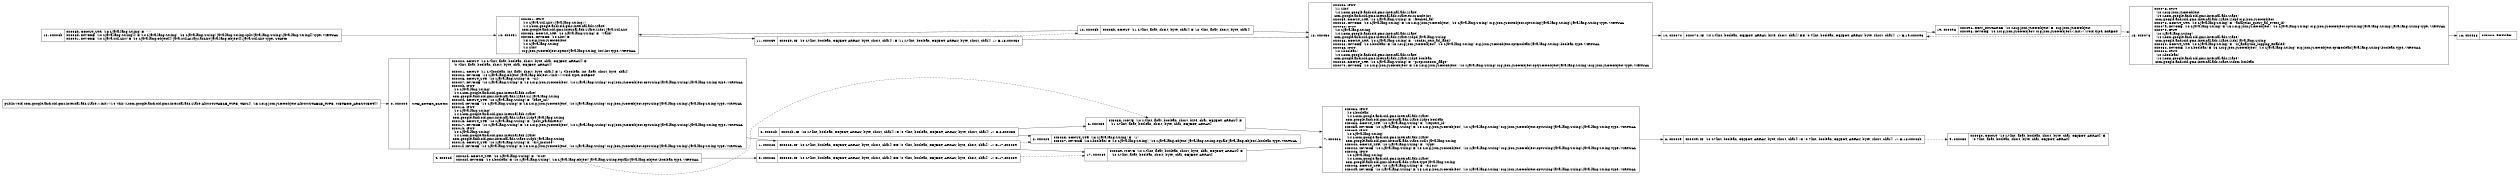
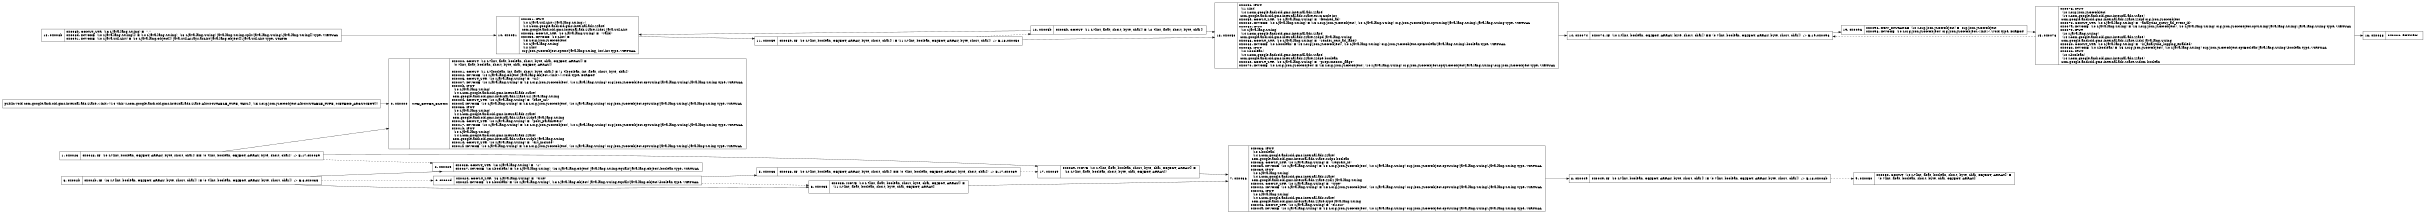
  digraph {
    rankdir=LR
    node [shape=record]
-   n1 [label="{0\:\ 0x0000|MTH_ENTER_BLOCK\l|0x0000: CONST  (r2 I:?[int, float, boolean, short, byte, char, OBJECT, ARRAY]) = \l  (0 ?[int, float, boolean, short, byte, char, OBJECT, ARRAY])\l \l0x0001: CONST  (r1 I:?[boolean, int, float, short, byte, char]) = (1 ?[boolean, int, float, short, byte, char]) \l0x0002: INVOKE  (r4 I:java.lang.Object) java.lang.Object.\<init\>():void type: DIRECT \l0x0005: CONST_STR  (r0 I:java.lang.String) =  \"url\" \l0x0007: INVOKE  (r0 I:java.lang.String) = (r5 I:org.json.JSONObject), (r0 I:java.lang.String) org.json.JSONObject.optString(java.lang.String):java.lang.String type: VIRTUAL \l0x000b: IPUT  \l  (r0 I:java.lang.String)\l  (r4 I:com.google.android.gms.internal.ads.zzase)\l com.google.android.gms.internal.ads.zzase.url java.lang.String \l0x000d: CONST_STR  (r0 I:java.lang.String) =  \"base_uri\" \l0x000f: INVOKE  (r0 I:java.lang.String) = (r5 I:org.json.JSONObject), (r0 I:java.lang.String) org.json.JSONObject.optString(java.lang.String):java.lang.String type: VIRTUAL \l0x0013: IPUT  \l  (r0 I:java.lang.String)\l  (r4 I:com.google.android.gms.internal.ads.zzase)\l com.google.android.gms.internal.ads.zzase.zzdpa java.lang.String \l0x0015: CONST_STR  (r0 I:java.lang.String) =  \"post_parameters\" \l0x0017: INVOKE  (r0 I:java.lang.String) = (r5 I:org.json.JSONObject), (r0 I:java.lang.String) org.json.JSONObject.optString(java.lang.String):java.lang.String type: VIRTUAL \l0x001b: IPUT  \l  (r0 I:java.lang.String)\l  (r4 I:com.google.android.gms.internal.ads.zzase)\l com.google.android.gms.internal.ads.zzase.zzdpb java.lang.String \l0x001d: CONST_STR  (r0 I:java.lang.String) =  \"drt_include\" \l0x001f: INVOKE  (r0 I:java.lang.String) = (r5 I:org.json.JSONObject), (r0 I:java.lang.String) org.json.JSONObject.optString(java.lang.String):java.lang.String type: VIRTUAL \l}"]
+   n1 [label="{0\:\ 0x0000|MTH_ENTER_BLOCK\l|0x0000: CONST  (r2 I:?[int, float, boolean, short, byte, char, OBJECT, ARRAY]) = \l  (0 ?[int, float, boolean, short, byte, char, OBJECT, ARRAY])\l \l0x0001: CONST  (r1 I:?[boolean, int, float, short, byte, char]) = (1 ?[boolean, int, float, short, byte, char]) \l0x0002: INVOKE  (r4 I:java.lang.Object) java.lang.Object.\<init\>():void type: DIRECT \l0x0005: CONST_STR  (r0 I:java.lang.String) =  \"url\" \l0x0007: INVOKE  (r0 I:java.lang.String) = (r5 I:org.json.JSONObject), (r0 I:java.lang.String) org.json.JSONObject.optString(java.lang.String):java.lang.String type: VIRTUAL \l0x000b: IPUT  \l  (r0 I:java.lang.String)\l  (r4 I:com.google.android.gms.internal.ads.zzase)\l com.google.android.gms.internal.ads.zzase.url java.lang.String \l0x000d: CONST_STR  (r0 I:java.lang.String) =  \"base_uri\" \l0x000f: INVOKE  (r0 I:java.lang.String) = (r5 I:org.json.JSONObject), (r0 I:java.lang.String) org.json.JSONObject.optString(java.lang.String):java.lang.String type: VIRTUAL \l0x0033: IPUT  \l  (r0 I:java.lang.String)\l  (r4 I:com.google.android.gms.internal.ads.zzase)\l com.google.android.gms.internal.ads.zzase.zzdpa java.lang.String \l0x0015: CONST_STR  (r0 I:java.lang.String) =  \"post_parameters\" \l0x0017: INVOKE  (r0 I:java.lang.String) = (r5 I:org.json.JSONObject), (r0 I:java.lang.String) org.json.JSONObject.optString(java.lang.String):java.lang.String type: VIRTUAL \l0x001b: IPUT  \l  (r0 I:java.lang.String)\l  (r4 I:com.google.android.gms.internal.ads.zzase)\l com.google.android.gms.internal.ads.zzase.zzdpb java.lang.String \l0x001d: CONST_STR  (r0 I:java.lang.String) =  \"drt_include\" \l0x001f: INVOKE  (r0 I:java.lang.String) = (r5 I:org.json.JSONObject), (r0 I:java.lang.String) org.json.JSONObject.optString(java.lang.String):java.lang.String type: VIRTUAL \l}"]
    n2 [label="{1\:\ 0x0023|0x0023: IF  (r0 I:?[int, boolean, OBJECT, ARRAY, byte, short, char]) == (0 ?[int, boolean, OBJECT, ARRAY, byte, short, char])  \-\> B:17:0x0089 \l}"]
    n3 [label="{2\:\ 0x0025|0x0025: CONST_STR  (r3 I:java.lang.String) =  \"1\" \l0x0027: INVOKE  (r3 I:boolean) = (r0 I:java.lang.String), (r3 I:java.lang.Object) java.lang.String.equals(java.lang.Object):boolean type: VIRTUAL \l}"]
    n4 [label="{17\:\ 0x0089|0x0089: MOVE  (r0 I:?[int, float, boolean, short, byte, char, OBJECT, ARRAY]) = \l  (r2 I:?[int, float, boolean, short, byte, char, OBJECT, ARRAY])\l \l}"]
    n5 [label="{7\:\ 0x0036|0x0036: IPUT  \l  (r0 I:boolean)\l  (r4 I:com.google.android.gms.internal.ads.zzase)\l com.google.android.gms.internal.ads.zzase.zzdpc boolean \l0x0038: CONST_STR  (r0 I:java.lang.String) =  \"request_id\" \l0x003a: INVOKE  (r0 I:java.lang.String) = (r5 I:org.json.JSONObject), (r0 I:java.lang.String) org.json.JSONObject.optString(java.lang.String):java.lang.String type: VIRTUAL \l0x003e: IPUT  \l  (r0 I:java.lang.String)\l  (r4 I:com.google.android.gms.internal.ads.zzase)\l com.google.android.gms.internal.ads.zzase.zzdlz java.lang.String \l0x0040: CONST_STR  (r0 I:java.lang.String) =  \"type\" \l0x0042: INVOKE  (r0 I:java.lang.String) = (r5 I:org.json.JSONObject), (r0 I:java.lang.String) org.json.JSONObject.optString(java.lang.String):java.lang.String type: VIRTUAL \l0x0046: IPUT  \l  (r0 I:java.lang.String)\l  (r4 I:com.google.android.gms.internal.ads.zzase)\l com.google.android.gms.internal.ads.zzase.type java.lang.String \l0x0048: CONST_STR  (r0 I:java.lang.String) =  \"errors\" \l0x004a: INVOKE  (r0 I:java.lang.String) = (r5 I:org.json.JSONObject), (r0 I:java.lang.String) org.json.JSONObject.optString(java.lang.String):java.lang.String type: VIRTUAL \l}"]
    n6 [label="{3\:\ 0x002b|0x002b: IF  (r3 I:?[int, boolean, OBJECT, ARRAY, byte, short, char]) != (0 ?[int, boolean, OBJECT, ARRAY, byte, short, char])  \-\> B:6:0x0035 \l}"]
    n7 [label="{4\:\ 0x002d|0x002d: CONST_STR  (r3 I:java.lang.String) =  \"true\" \l0x002f: INVOKE  (r0 I:boolean) = (r0 I:java.lang.String), (r3 I:java.lang.Object) java.lang.String.equals(java.lang.Object):boolean type: VIRTUAL \l}"]
    n8 [label="{6\:\ 0x0035|0x0035: MOVE  (r0 I:?[int, float, boolean, short, byte, char, OBJECT, ARRAY]) = \l  (r1 I:?[int, float, boolean, short, byte, char, OBJECT, ARRAY])\l \l}"]
    n9 [label="{5\:\ 0x0033|0x0033: IF  (r0 I:?[int, boolean, OBJECT, ARRAY, byte, short, char]) == (0 ?[int, boolean, OBJECT, ARRAY, byte, short, char])  \-\> B:17:0x0089 \l}"]
    n10 [label="{8\:\ 0x004e|0x004e: IF  (r0 I:?[int, boolean, OBJECT, ARRAY, byte, short, char]) != (0 ?[int, boolean, OBJECT, ARRAY, byte, short, char])  \-\> B:18:0x008b \l}"]
    n11 [label="{9\:\ 0x0050|0x0050: CONST  (r0 I:?[int, float, boolean, short, byte, char, OBJECT, ARRAY]) = \l  (0 ?[int, float, boolean, short, byte, char, OBJECT, ARRAY])\l \l}"]
    n12 [label="{18\:\ 0x008b|0x008b: CONST_STR  (r3 I:java.lang.String) =  \",\" \l0x008d: INVOKE  (r0 I:java.lang.String[]) = (r0 I:java.lang.String), (r3 I:java.lang.String) java.lang.String.split(java.lang.String):java.lang.String[] type: VIRTUAL \l0x0091: INVOKE  (r0 I:java.util.List) = (r0 I:java.lang.Object[]) java.util.Arrays.asList(java.lang.Object[]):java.util.List type: STATIC \l}"]
    n13 [label="{10\:\ 0x0051|0x0051: IPUT  \l  (r0 I:java.util.List\<java.lang.String\>)\l  (r4 I:com.google.android.gms.internal.ads.zzase)\l com.google.android.gms.internal.ads.zzase.zzdoz java.util.List \l0x0053: CONST_STR  (r0 I:java.lang.String) =  \"valid\" \l0x0055: INVOKE  (r0 I:int) = \l  (r5 I:org.json.JSONObject)\l  (r0 I:java.lang.String)\l  (r2 I:int)\l org.json.JSONObject.optInt(java.lang.String, int):int type: VIRTUAL \l}"]
    n14 [label="{11\:\ 0x0059|0x0059: IF  (r0 I:?[int, boolean, OBJECT, ARRAY, byte, short, char]) != (r1 I:?[int, boolean, OBJECT, ARRAY, byte, short, char])  \-\> B:13:0x005c \l}"]
    n15 [label="{12\:\ 0x005b|0x005b: CONST  (r1 I:?[int, float, short, byte, char]) = (\-2 ?[int, float, short, byte, char]) \l}"]
    n16 [label="{13\:\ 0x005c|0x005c: IPUT  \l  (r1 I:int)\l  (r4 I:com.google.android.gms.internal.ads.zzase)\l com.google.android.gms.internal.ads.zzase.errorCode int \l0x005e: CONST_STR  (r0 I:java.lang.String) =  \"fetched_ad\" \l0x0060: INVOKE  (r0 I:java.lang.String) = (r5 I:org.json.JSONObject), (r0 I:java.lang.String) org.json.JSONObject.optString(java.lang.String):java.lang.String type: VIRTUAL \l0x0064: IPUT  \l  (r0 I:java.lang.String)\l  (r4 I:com.google.android.gms.internal.ads.zzase)\l com.google.android.gms.internal.ads.zzase.zzdpd java.lang.String \l0x0066: CONST_STR  (r0 I:java.lang.String) =  \"render_test_ad_label\" \l0x0068: INVOKE  (r0 I:boolean) = (r5 I:org.json.JSONObject), (r0 I:java.lang.String) org.json.JSONObject.optBoolean(java.lang.String):boolean type: VIRTUAL \l0x006c: IPUT  \l  (r0 I:boolean)\l  (r4 I:com.google.android.gms.internal.ads.zzase)\l com.google.android.gms.internal.ads.zzase.zzdpe boolean \l0x006e: CONST_STR  (r0 I:java.lang.String) =  \"preprocessor_flags\" \l0x0070: INVOKE  (r0 I:org.json.JSONObject) = (r5 I:org.json.JSONObject), (r0 I:java.lang.String) org.json.JSONObject.optJSONObject(java.lang.String):org.json.JSONObject type: VIRTUAL \l}"]
    n17 [label="{14\:\ 0x0074|0x0074: IF  (r0 I:?[int, boolean, OBJECT, ARRAY, byte, short, char]) == (0 ?[int, boolean, OBJECT, ARRAY, byte, short, char])  \-\> B:19:0x0096 \l}"]
    n18 [label="{19\:\ 0x0096|0x0096: NEW_INSTANCE  (r0 I:org.json.JSONObject) =  org.json.JSONObject \l0x0098: INVOKE  (r0 I:org.json.JSONObject) org.json.JSONObject.\<init\>():void type: DIRECT \l}"]
    n19 [label="{15\:\ 0x0076|0x0076: IPUT  \l  (r0 I:org.json.JSONObject)\l  (r4 I:com.google.android.gms.internal.ads.zzase)\l com.google.android.gms.internal.ads.zzase.zzdpf org.json.JSONObject \l0x0078: CONST_STR  (r0 I:java.lang.String) =  \"analytics_query_ad_event_id\" \l0x007a: INVOKE  (r0 I:java.lang.String) = (r5 I:org.json.JSONObject), (r0 I:java.lang.String) org.json.JSONObject.optString(java.lang.String):java.lang.String type: VIRTUAL \l0x007e: IPUT  \l  (r0 I:java.lang.String)\l  (r4 I:com.google.android.gms.internal.ads.zzase)\l com.google.android.gms.internal.ads.zzase.zzdol java.lang.String \l0x0080: CONST_STR  (r0 I:java.lang.String) =  \"is_analytics_logging_enabled\" \l0x0082: INVOKE  (r0 I:boolean) = (r5 I:org.json.JSONObject), (r0 I:java.lang.String) org.json.JSONObject.optBoolean(java.lang.String):boolean type: VIRTUAL \l0x0086: IPUT  \l  (r0 I:boolean)\l  (r4 I:com.google.android.gms.internal.ads.zzase)\l com.google.android.gms.internal.ads.zzase.zzdom boolean \l}"]
    n20 [label="{16\:\ 0x0088|0x0088: RETURN   \l}"]
    n21 [label="{public void com.google.android.gms.internal.ads.zzase.\<init\>((r4 'this' I:com.google.android.gms.internal.ads.zzase A[IMMUTABLE_TYPE, THIS]), (r5 I:org.json.JSONObject A[IMMUTABLE_TYPE, METHOD_ARGUMENT])) }"]
-   n1 -> n2
+   n2 -> n1
    n2 -> n3 [style=dashed]
    n2 -> n4
    n4 -> n5
    n5 -> n10
    n6 -> n3
+   n6 -> n7 [style=dashed]
    n6 -> n8
    n7 -> n8 [style=dashed]
    n7 -> n9
    n8 -> n5
    n9 -> n4 [style=dashed]
    n10 -> n11 [style=dashed]
    n12 -> n13
    n13 -> n14
    n14 -> n15 [style=dashed]
    n14 -> n16
    n15 -> n13
    n15 -> n16
    n16 -> n17
    n17 -> n18
    n18 -> n19
    n19 -> n17 [style=dashed]
    n19 -> n20
    n21 -> n1
  }
